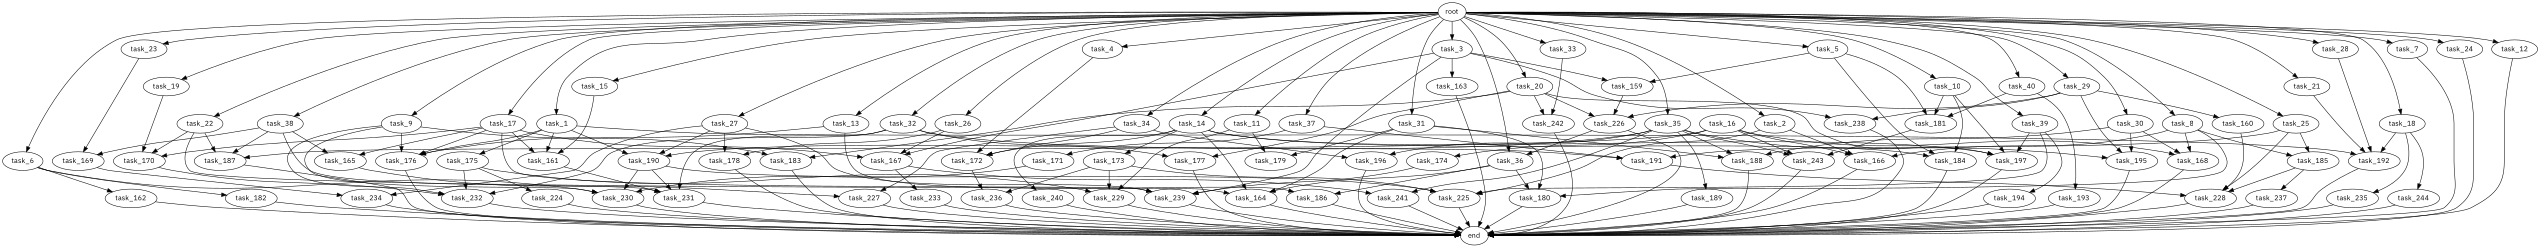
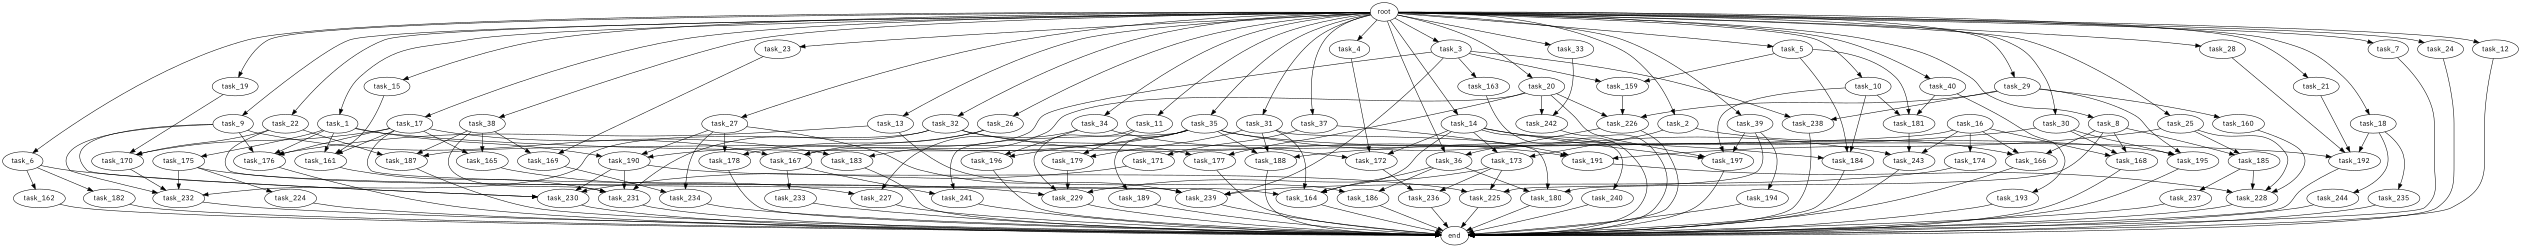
  digraph {
    fontname="IBM Plex Sans"
    node [fontname="IBM Plex Sans"]
    edge [fontname="IBM Plex Sans"]
    task_162
    end
    task_189
    task_240
    task_15
    task_161
    task_231
    task_229
    task_9
    task_183
    task_176
    task_232
    task_230
    task_163
    task_4
    task_172
    task_236
    task_179
    task_166
    task_13
    task_186
    task_14
    task_197
    task_173
    task_184
    task_164
    task_225
    task_174
    task_239
    task_3
    task_159
    task_238
    task_167
    task_226
    task_233
    task_241
    task_36
    task_192
    task_5
    task_181
    task_243
    task_169
    task_234
    task_20
    task_242
    task_177
    task_185
    task_237
    task_228
    task_26
    task_178
    task_28
    task_175
    task_224
    task_2
    task_7
    task_25
    task_191
    task_190
    task_31
    task_188
    task_180
    task_23
    task_165
    task_227
    task_194
    task_193
    task_29
    task_195
    task_160
    task_1
    task_40
    task_244
    task_24
    task_18
    task_235
    task_170
    task_32
    task_12
    task_22
    task_187
    task_19
    task_168
    task_21
    task_16
    task_30
    task_39
    task_8
    task_34
    task_196
    root
    task_17
    task_10
    task_27
    task_6
    task_37
    task_35
    task_33
    task_38
    task_11
    task_182
    task_171
    task_162 -> end
    task_189 -> end
    task_240 -> end
    task_15 -> task_161
    task_161 -> task_231
    task_231 -> end
    task_229 -> end
    task_9 -> task_183
    task_9 -> task_176
    task_9 -> task_232
    task_9 -> task_230
    task_183 -> end
    task_176 -> end
    task_232 -> end
    task_230 -> end
    task_163 -> end
    task_4 -> task_172
    task_172 -> task_236
    task_236 -> end
+   task_179 -> task_229
    task_166 -> end
    task_13 -> task_176
    task_13 -> task_186
    task_186 -> end
    task_14 -> task_240
    task_14 -> task_172
    task_14 -> task_197
    task_14 -> task_173
    task_14 -> task_184
    task_14 -> task_164
    task_197 -> end
    task_173 -> task_229
    task_173 -> task_236
    task_173 -> task_225
    task_184 -> end
    task_164 -> end
    task_225 -> end
    task_174 -> task_239
    task_239 -> end
    task_3 -> task_163
    task_3 -> task_239
    task_3 -> task_159
    task_3 -> task_238
    task_3 -> task_167
    task_159 -> task_226
    task_238 -> end
    task_167 -> task_233
    task_167 -> task_241
    task_226 -> end
    task_226 -> task_36
    task_233 -> end
    task_241 -> end
    task_36 -> task_186
    task_36 -> task_164
    task_36 -> task_180
    task_192 -> end
    task_5 -> task_184
    task_5 -> task_159
    task_5 -> task_181
    task_181 -> task_243
    task_243 -> end
    task_169 -> task_234
    task_234 -> end
    task_20 -> task_183
    task_20 -> task_197
    task_20 -> task_226
    task_20 -> task_242
    task_20 -> task_177
    task_242 -> end
    task_177 -> end
    task_185 -> task_237
    task_185 -> task_228
    task_237 -> end
    task_228 -> end
    task_26 -> task_167
    task_26 -> task_178
    task_178 -> end
    task_28 -> task_192
    task_175 -> task_229
    task_175 -> task_232
    task_175 -> task_224
    task_224 -> end
    task_2 -> task_166
-   task_2 -> task_225
+   task_2 -> task_173
    task_7 -> end
    task_25 -> task_185
    task_25 -> task_228
    task_25 -> task_191
    task_191 -> task_228
    task_190 -> task_231
    task_190 -> task_230
    task_190 -> task_225
    task_31 -> task_179
    task_31 -> task_164
    task_31 -> task_188
    task_31 -> task_180
    task_188 -> end
    task_180 -> end
    task_23 -> task_169
    task_165 -> task_227
    task_227 -> end
    task_194 -> end
    task_193 -> end
    task_29 -> task_238
    task_29 -> task_226
    task_29 -> task_195
    task_29 -> task_160
    task_195 -> end
    task_160 -> task_228
    task_1 -> task_161
    task_1 -> task_176
    task_1 -> task_192
    task_1 -> task_175
    task_1 -> task_190
    task_40 -> task_181
    task_40 -> task_193
    task_244 -> end
    task_24 -> end
    task_18 -> task_192
    task_18 -> task_244
    task_18 -> task_235
    task_235 -> end
    task_170 -> task_232
    task_32 -> task_231
    task_32 -> task_232
    task_32 -> task_177
    task_32 -> task_191
    task_12 -> end
    task_22 -> task_164
    task_22 -> task_170
    task_22 -> task_187
    task_187 -> end
    task_19 -> task_170
    task_168 -> end
    task_21 -> task_192
    task_16 -> task_166
    task_16 -> task_174
    task_16 -> task_243
    task_16 -> task_187
    task_16 -> task_168
    task_30 -> task_188
    task_30 -> task_195
    task_30 -> task_168
    task_39 -> task_197
    task_39 -> task_225
    task_39 -> task_194
    task_8 -> task_166
    task_8 -> task_185
    task_8 -> task_180
    task_8 -> task_168
    task_34 -> task_172
    task_34 -> task_227
    task_34 -> task_196
    task_196 -> end
    root -> task_15
    root -> task_9
    root -> task_4
    root -> task_13
    root -> task_14
    root -> task_3
    root -> task_36
    root -> task_5
    root -> task_20
    root -> task_26
    root -> task_28
    root -> task_2
    root -> task_7
    root -> task_25
    root -> task_31
    root -> task_23
    root -> task_29
    root -> task_1
    root -> task_40
    root -> task_24
    root -> task_18
    root -> task_32
    root -> task_12
    root -> task_22
    root -> task_19
    root -> task_21
    root -> task_30
    root -> task_39
    root -> task_8
    root -> task_34
    root -> task_17
    root -> task_10
    root -> task_27
    root -> task_6
    root -> task_37
    root -> task_35
    root -> task_33
    root -> task_38
    root -> task_11
    task_17 -> task_161
    task_17 -> task_176
    task_17 -> task_239
    task_17 -> task_167
    task_17 -> task_165
    task_17 -> task_170
    task_10 -> task_197
    task_10 -> task_184
    task_10 -> task_181
    task_27 -> task_239
    task_27 -> task_234
    task_27 -> task_178
    task_27 -> task_190
    task_6 -> task_162
    task_6 -> task_230
    task_6 -> task_182
    task_37 -> task_191
    task_37 -> task_171
    task_35 -> task_189
    task_35 -> task_241
    task_35 -> task_243
    task_35 -> task_190
    task_35 -> task_188
    task_35 -> task_195
    task_35 -> task_196
    task_33 -> task_242
    task_38 -> task_231
    task_38 -> task_169
    task_38 -> task_165
    task_38 -> task_187
    task_11 -> task_229
    task_11 -> task_179
    task_182 -> end
    task_171 -> task_230
  }
